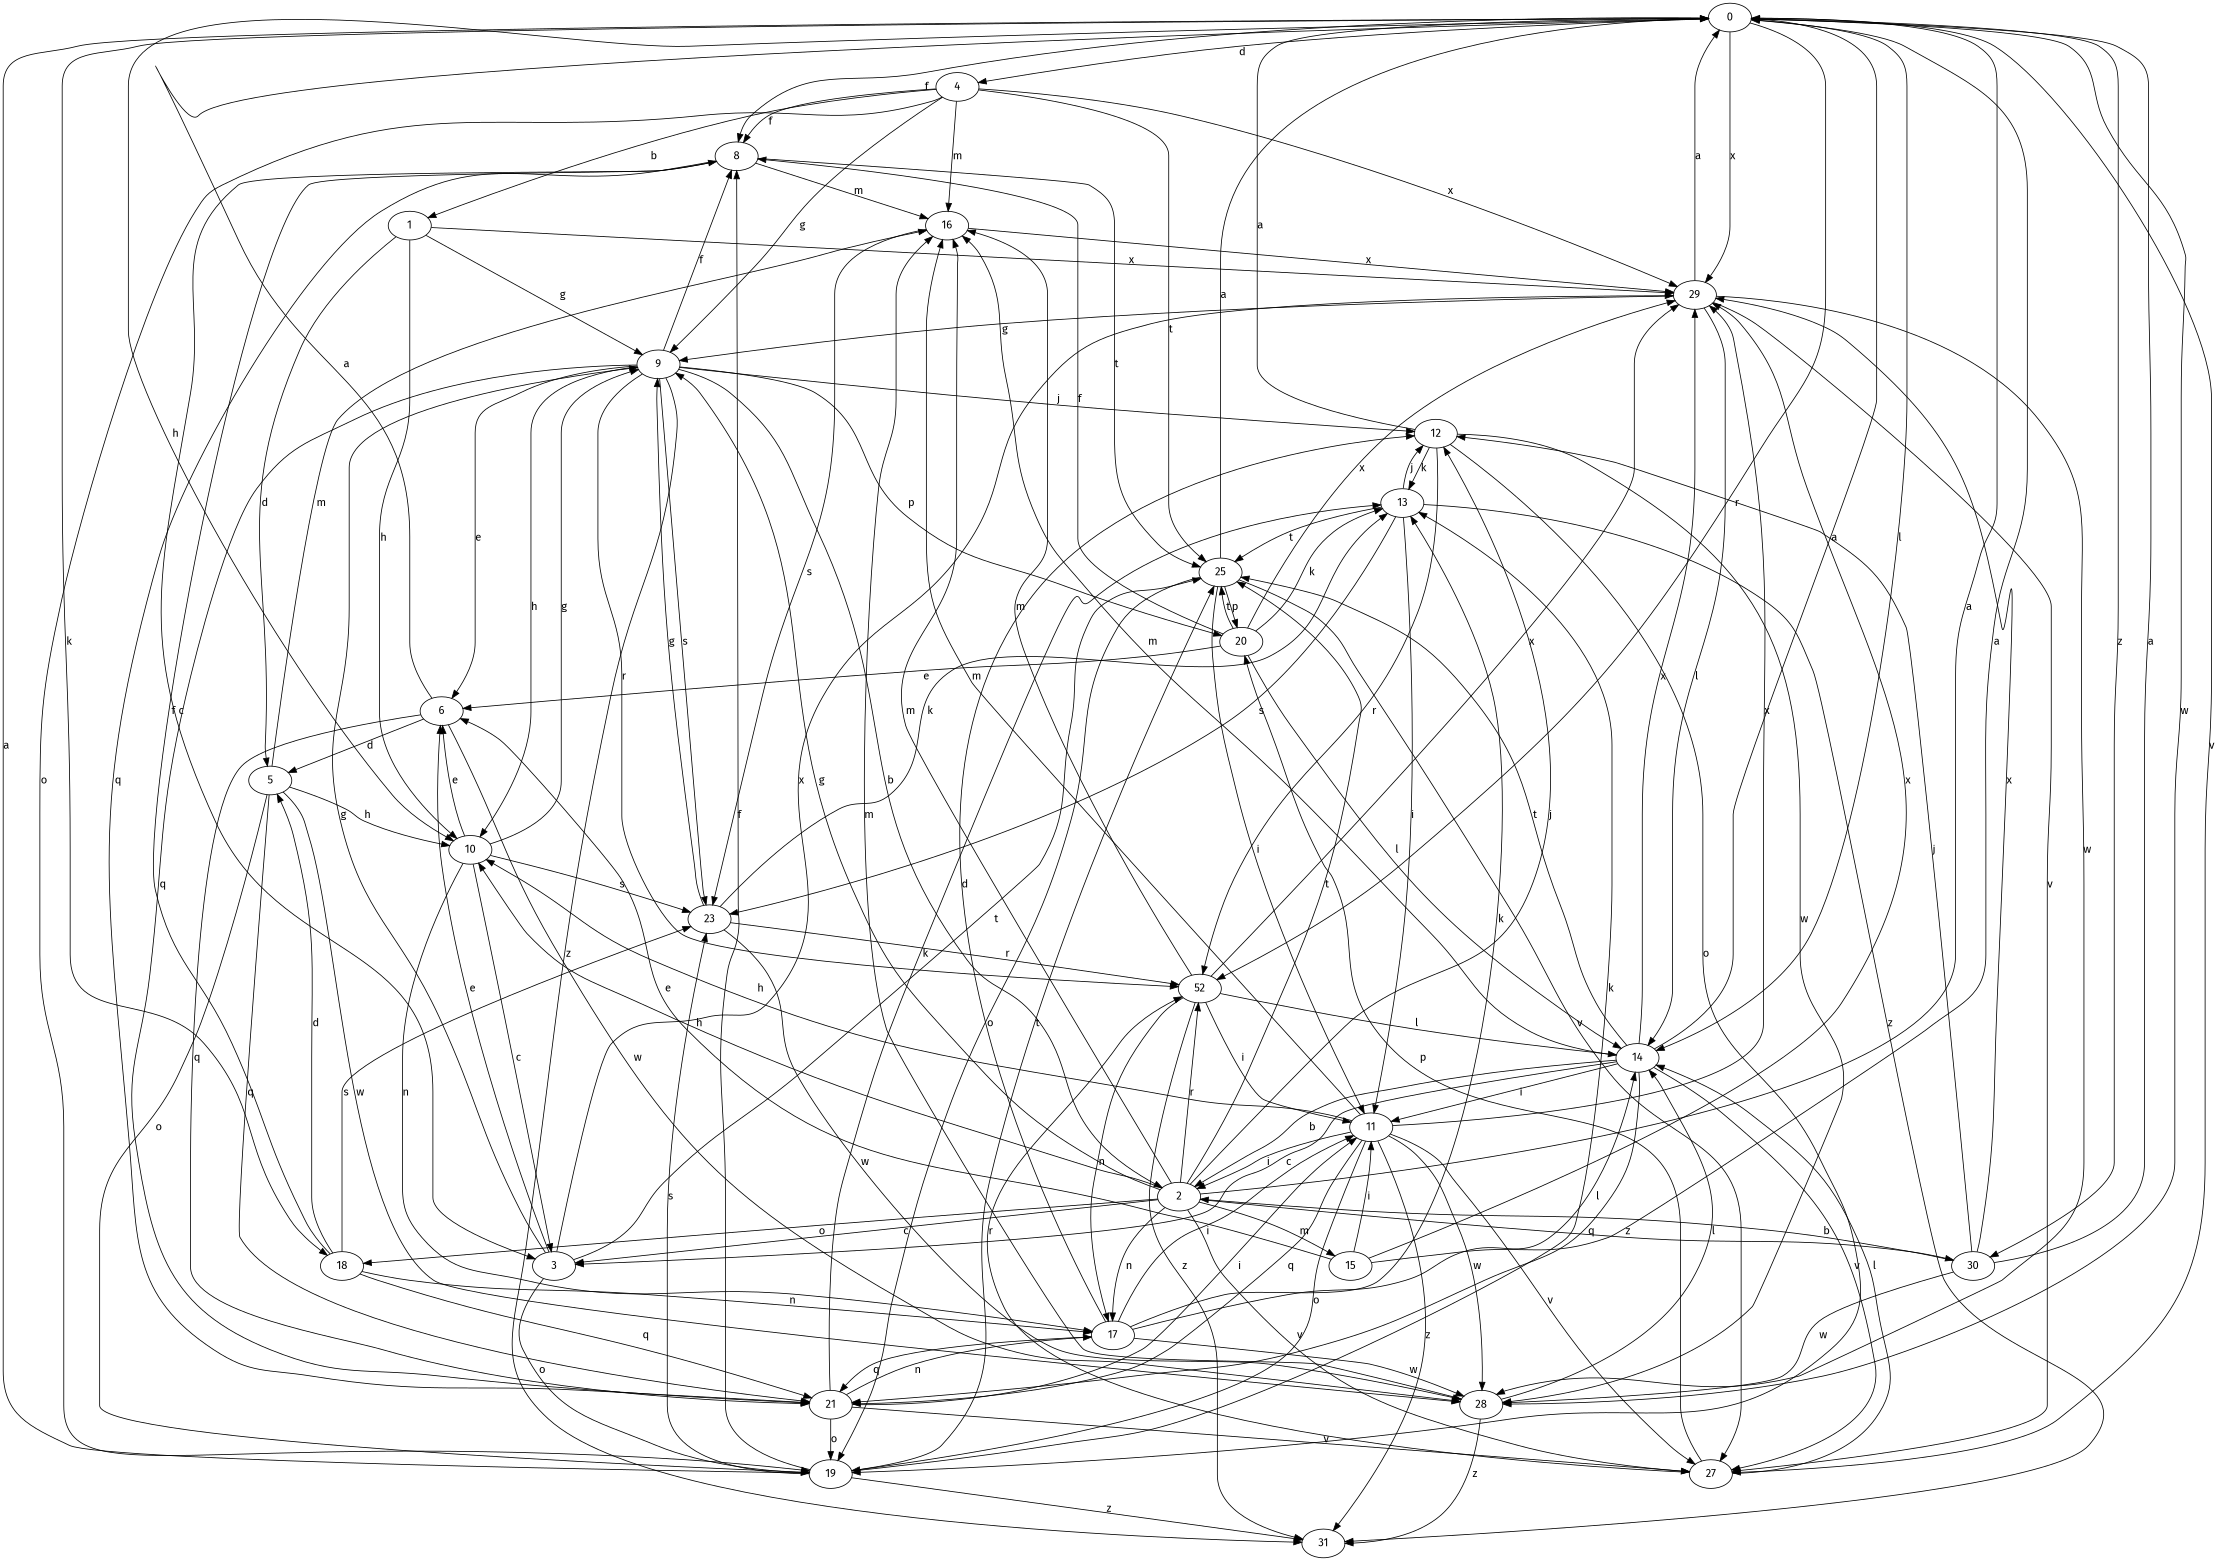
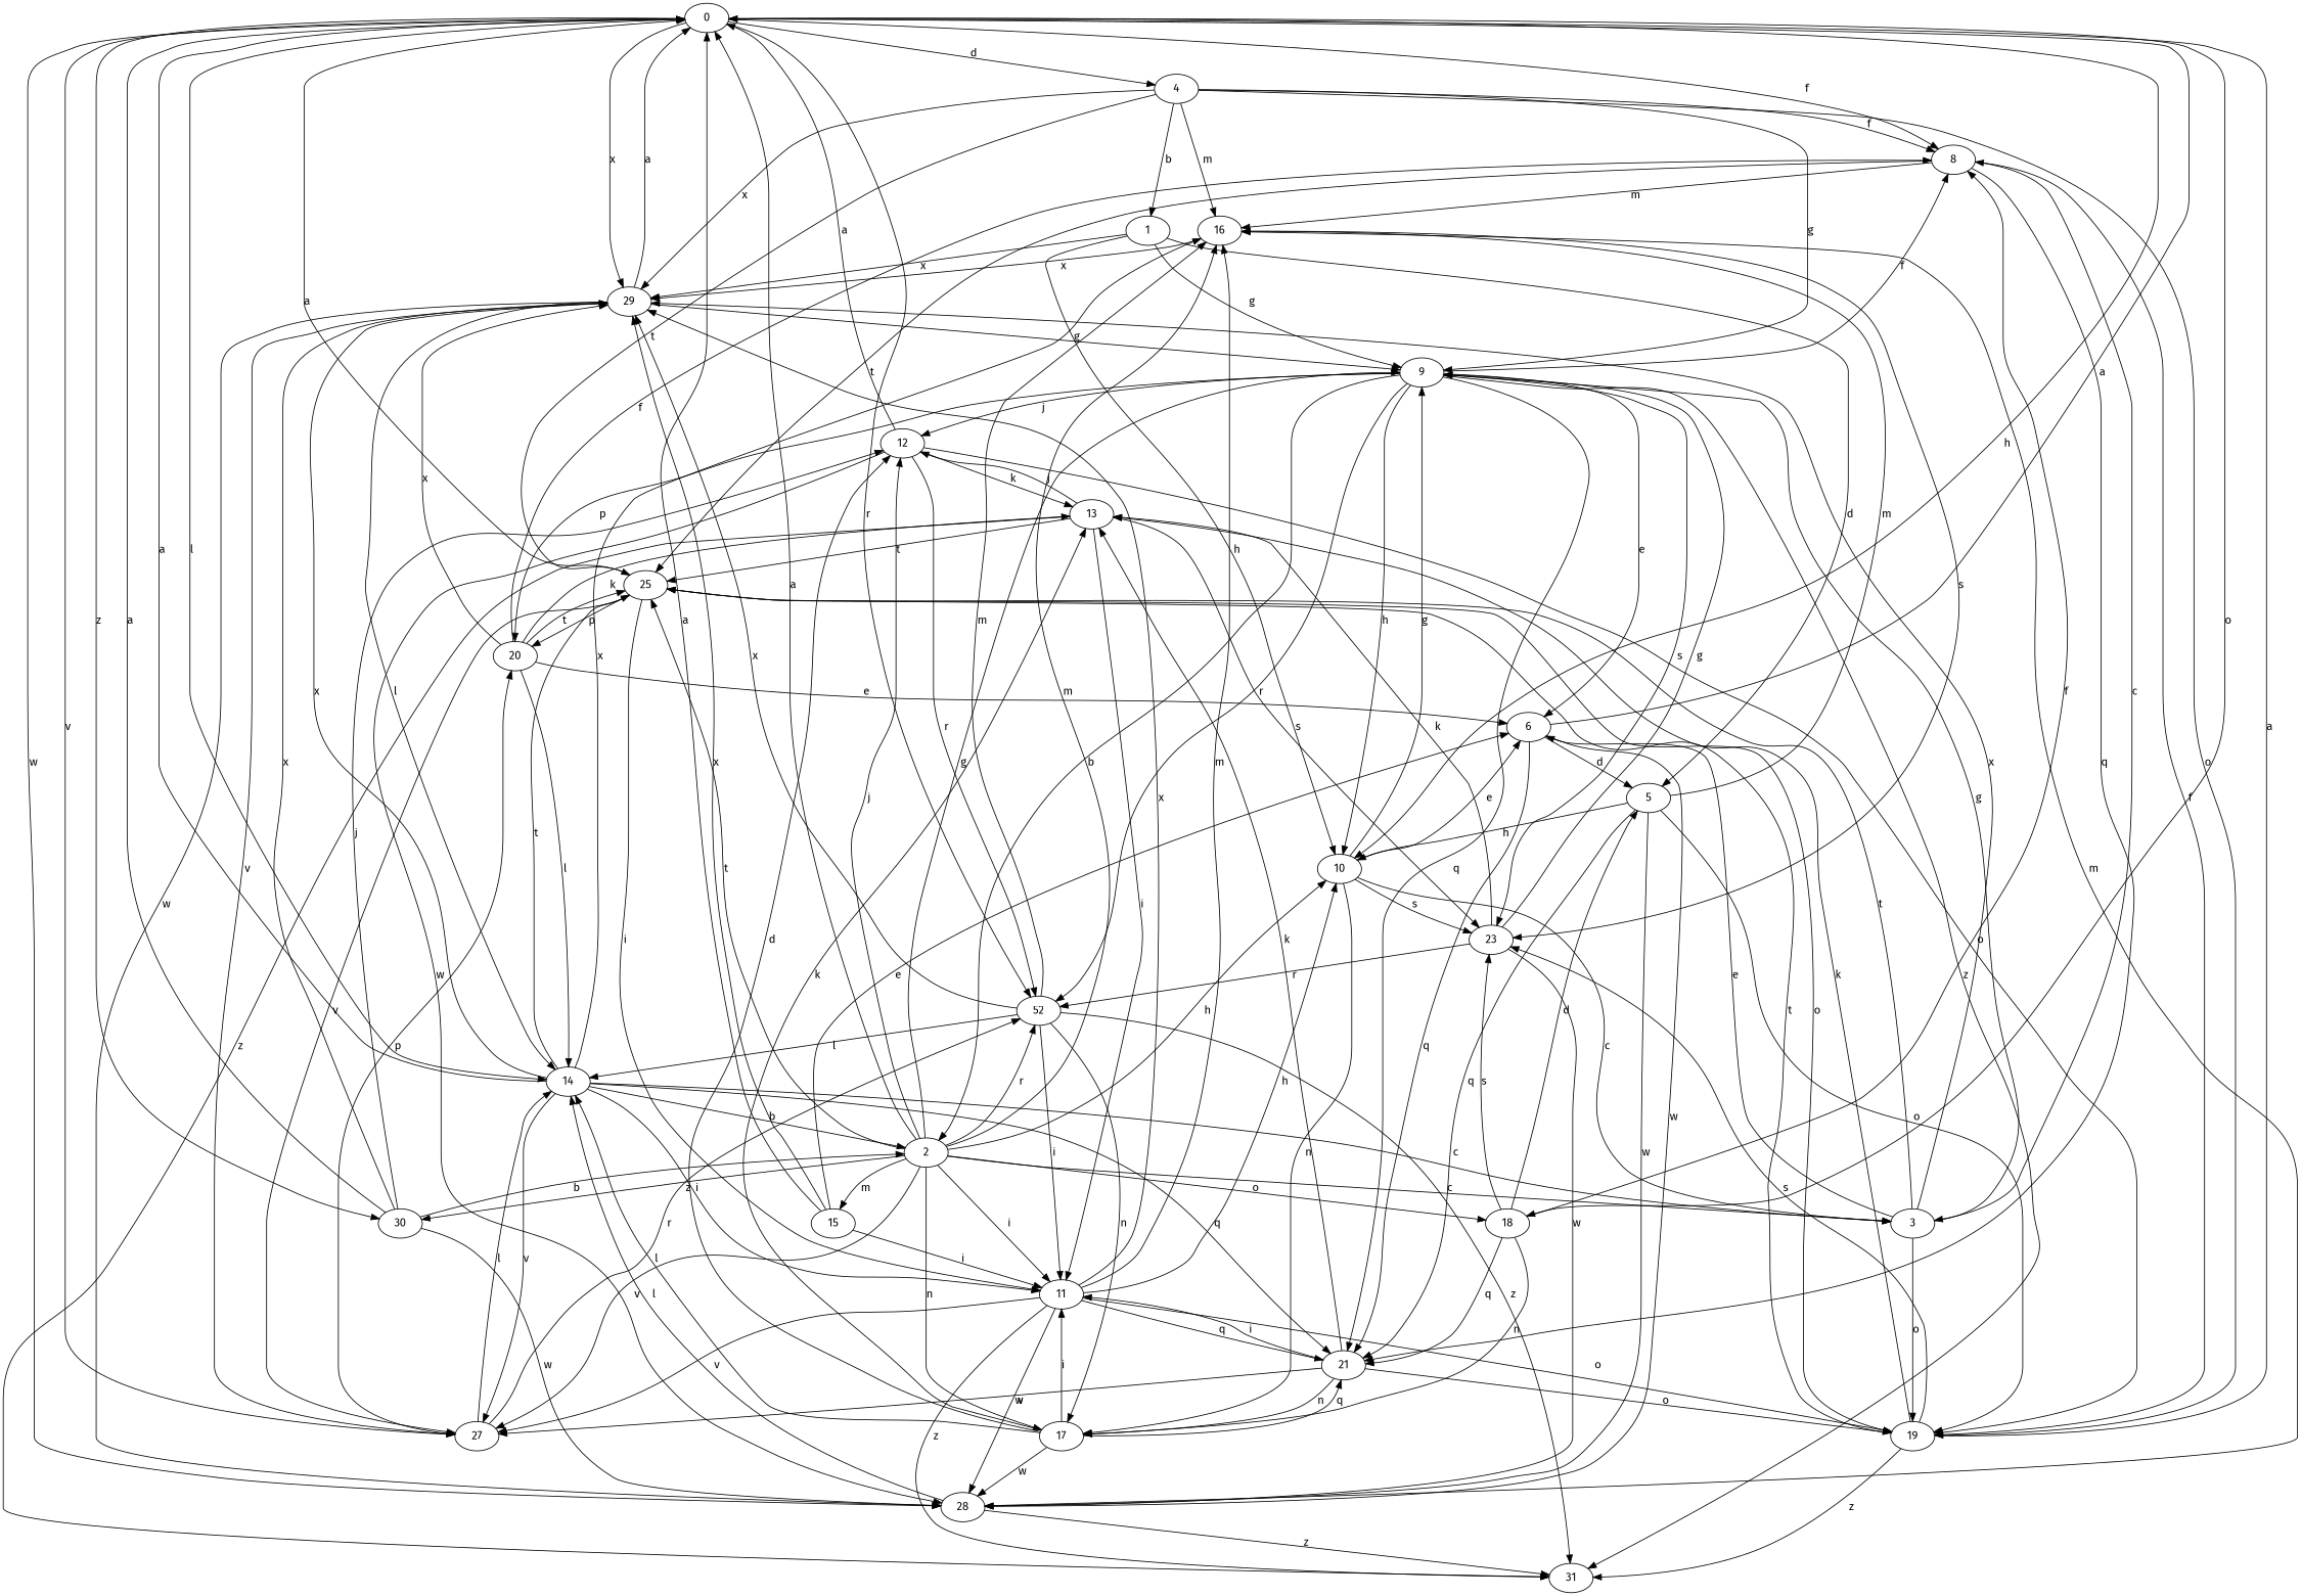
  strict digraph {
    fontname="Fira Sans"
    node [fontname="Fira Sans"]
    edge [fontname="Fira Sans"]
    0
    4
    8
    10
    14
    18
    n7 [label=52]
    27
    28
    29
    30
    1
    9
    16
    25
    19
    3
    21
    17
    6
    23
    2
    11
    5
    31
    20
    12
    15
    13
    0 -> 4 [label=d]
    0 -> 8 [label=f]
    0 -> 10 [label=h]
    0 -> 14 [label=l]
-   0 -> 18 [label=k]
+   0 -> 18 [label=o]
    0 -> n7 [label=r]
    0 -> 27 [label=v]
    0 -> 28 [label=w]
    0 -> 29 [label=x]
    0 -> 30 [label=z]
    4 -> 8 [label=f]
    4 -> 29 [label=x]
    4 -> 1 [label=b]
    4 -> 9 [label=g]
    4 -> 16 [label=m]
    4 -> 25 [label=t]
    4 -> 19 [label=o]
    8 -> 16 [label=m]
    8 -> 25 [label=t]
    8 -> 3 [label=c]
    8 -> 21 [label=q]
    10 -> 9 [label=g]
    10 -> 3 [label=c]
    10 -> 17 [label=n]
    10 -> 6 [label=e]
    10 -> 23 [label=s]
    14 -> 0 [label=a]
    14 -> 27 [label=v]
    14 -> 29 [label=x]
-   14 -> 16 [label=m]
+   14 -> 16 [label=x]
    14 -> 25 [label=t]
    14 -> 3 [label=c]
    14 -> 21 [label=q]
    14 -> 2 [label=b]
    14 -> 11 [label=i]
    18 -> 8 [label=f]
    18 -> 21 [label=q]
    18 -> 17 [label=n]
    18 -> 23 [label=s]
    18 -> 5 [label=d]
    n7 -> 14 [label=l]
    n7 -> 29 [label=x]
    n7 -> 16 [label=m]
    n7 -> 17 [label=n]
    n7 -> 11 [label=i]
    n7 -> 31 [label=z]
    27 -> 14 [label=l]
    27 -> n7 [label=r]
    27 -> 20 [label=p]
    28 -> 14 [label=l]
    28 -> 16 [label=m]
    28 -> 31 [label=z]
    29 -> 0 [label=a]
    29 -> 14 [label=l]
    29 -> 27 [label=v]
    29 -> 28 [label=w]
    29 -> 9 [label=g]
    30 -> 0 [label=a]
    30 -> 28 [label=w]
    30 -> 29 [label=x]
    30 -> 2 [label=b]
    30 -> 12 [label=j]
    1 -> 10 [label=h]
    1 -> 29 [label=x]
    1 -> 9 [label=g]
    1 -> 5 [label=d]
    9 -> 8 [label=f]
    9 -> 10 [label=h]
    9 -> n7 [label=r]
    9 -> 21 [label=q]
    9 -> 6 [label=e]
    9 -> 23 [label=s]
    9 -> 2 [label=b]
    9 -> 31 [label=z]
    9 -> 20 [label=p]
    9 -> 12 [label=j]
    16 -> 29 [label=x]
    16 -> 23 [label=s]
    25 -> 0 [label=a]
    25 -> 27 [label=v]
    25 -> 19 [label=o]
    25 -> 11 [label=i]
    25 -> 20 [label=p]
    19 -> 0 [label=a]
    19 -> 8 [label=f]
    19 -> 25 [label=t]
    19 -> 23 [label=s]
    19 -> 31 [label=z]
    19 -> 13 [label=k]
    3 -> 29 [label=x]
    3 -> 9 [label=g]
    3 -> 25 [label=t]
    3 -> 19 [label=o]
    3 -> 6 [label=e]
    21 -> 27 [label=v]
    21 -> 19 [label=o]
    21 -> 17 [label=n]
    21 -> 11 [label=i]
    21 -> 13 [label=k]
    17 -> 14 [label=l]
    17 -> 28 [label=w]
    17 -> 21 [label=q]
    17 -> 11 [label=i]
    17 -> 12 [label=d]
    17 -> 13 [label=k]
    6 -> 0 [label=a]
    6 -> 28 [label=w]
    6 -> 21 [label=q]
    6 -> 5 [label=d]
    23 -> n7 [label=r]
    23 -> 28 [label=w]
    23 -> 9 [label=g]
    23 -> 13 [label=k]
    2 -> 0 [label=a]
    2 -> 10 [label=h]
    2 -> 18 [label=o]
    2 -> n7 [label=r]
    2 -> 27 [label=v]
    2 -> 30 [label=z]
    2 -> 9 [label=g]
    2 -> 16 [label=m]
    2 -> 25 [label=t]
    2 -> 3 [label=c]
    2 -> 17 [label=n]
-   11 -> 2 [label=i]
+   2 -> 11 [label=i]
    2 -> 12 [label=j]
    2 -> 15 [label=m]
    11 -> 10 [label=h]
    11 -> 27 [label=v]
    11 -> 28 [label=w]
    11 -> 29 [label=x]
    11 -> 16 [label=m]
    11 -> 19 [label=o]
    11 -> 21 [label=q]
    11 -> 31 [label=z]
    5 -> 10 [label=h]
    5 -> 28 [label=w]
    5 -> 16 [label=m]
    5 -> 19 [label=o]
    5 -> 21 [label=q]
    20 -> 8 [label=f]
    20 -> 14 [label=l]
    20 -> 29 [label=x]
    20 -> 25 [label=t]
    20 -> 6 [label=e]
    20 -> 13 [label=k]
    12 -> 0 [label=a]
    12 -> n7 [label=r]
    12 -> 28 [label=w]
    12 -> 19 [label=o]
    12 -> 13 [label=k]
    15 -> 0 [label=a]
    15 -> 29 [label=x]
    15 -> 6 [label=e]
    15 -> 11 [label=i]
    13 -> 25 [label=t]
    13 -> 23 [label=s]
    13 -> 11 [label=i]
    13 -> 31 [label=z]
    13 -> 12 [label=j]
  }
